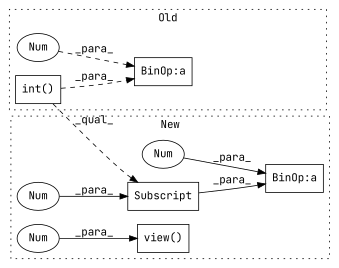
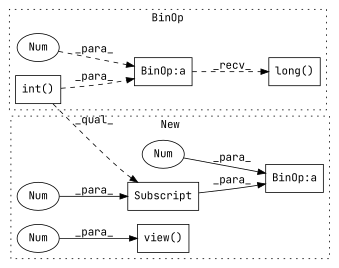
  digraph {
    fontname="JetBrains Mono"
    rankdir=LR
    node [a=76 fontname="JetBrains Mono" l=1 s=2593 shape=box]
    edge [fontname="JetBrains Mono" style=dashed]
+   n1 [a=75 l=27 label="long()" s=2575]
    n2 [a=75 l=14 label="int()" s=2576]
    n3 [a=82 l=3 label="BinOp:a" s=2590]
    n4 [label=Num shape=ellipse]
    n5 [a=63 l="20,0" label=Subscript s="2575,0"]
    n6 [a=82 l=3 label="BinOp:a" s=2595]
    n7 [a=75 l="14,1" label="view()" s="2575,2591"]
    n8 [label=Num s=2598 shape=ellipse]
    n9 [l=2 label=Num s=2589 shape=ellipse]
    n10 [label=Num shape=ellipse]
    subgraph cluster_1 {
-     label=Old
+     label=BinOp
      style=dotted
+     n1
      n2
      n3
      n4
    }
    subgraph cluster_2 {
      label=New
      style=dotted
      n5
      n6
      n7
      n8
      n9
      n10
    }
    n2 -> n3 [label=_para_]
    n2 -> n5 [label=_qual_]
+   n3 -> n1 [label=_recv_]
    n4 -> n3 [label=_para_]
    n5 -> n6 [label=_para_ style=solid]
    n8 -> n6 [label=_para_ style=solid]
    n9 -> n7 [label=_para_ style=solid]
    n10 -> n5 [label=_para_ style=solid]
  }
